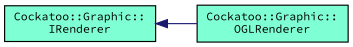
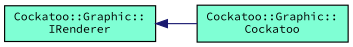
  digraph {
    rankdir=LR
    fontname="Source Code Pro"
    node [color=black fillcolor=aquamarine fontname="Source Code Pro" fontsize=10 shape=record style=filled]
    n1 [fontcolor=black height=0.2 label="Cockatoo::Graphic::\lIRenderer" width=0.4]
-   n2 [height=0.2 label="Cockatoo::Graphic::\lOGLRenderer" width=0.4]
+   n2 [height=0.2 label="Cockatoo::Graphic::\lCockatoo" width=0.4]
    n1 -> n2 [color=midnightblue dir=back fontname="Source Code Pro" fontsize=10 labelfontname=Helvetica labelfontsize=10 style=solid]
  }
